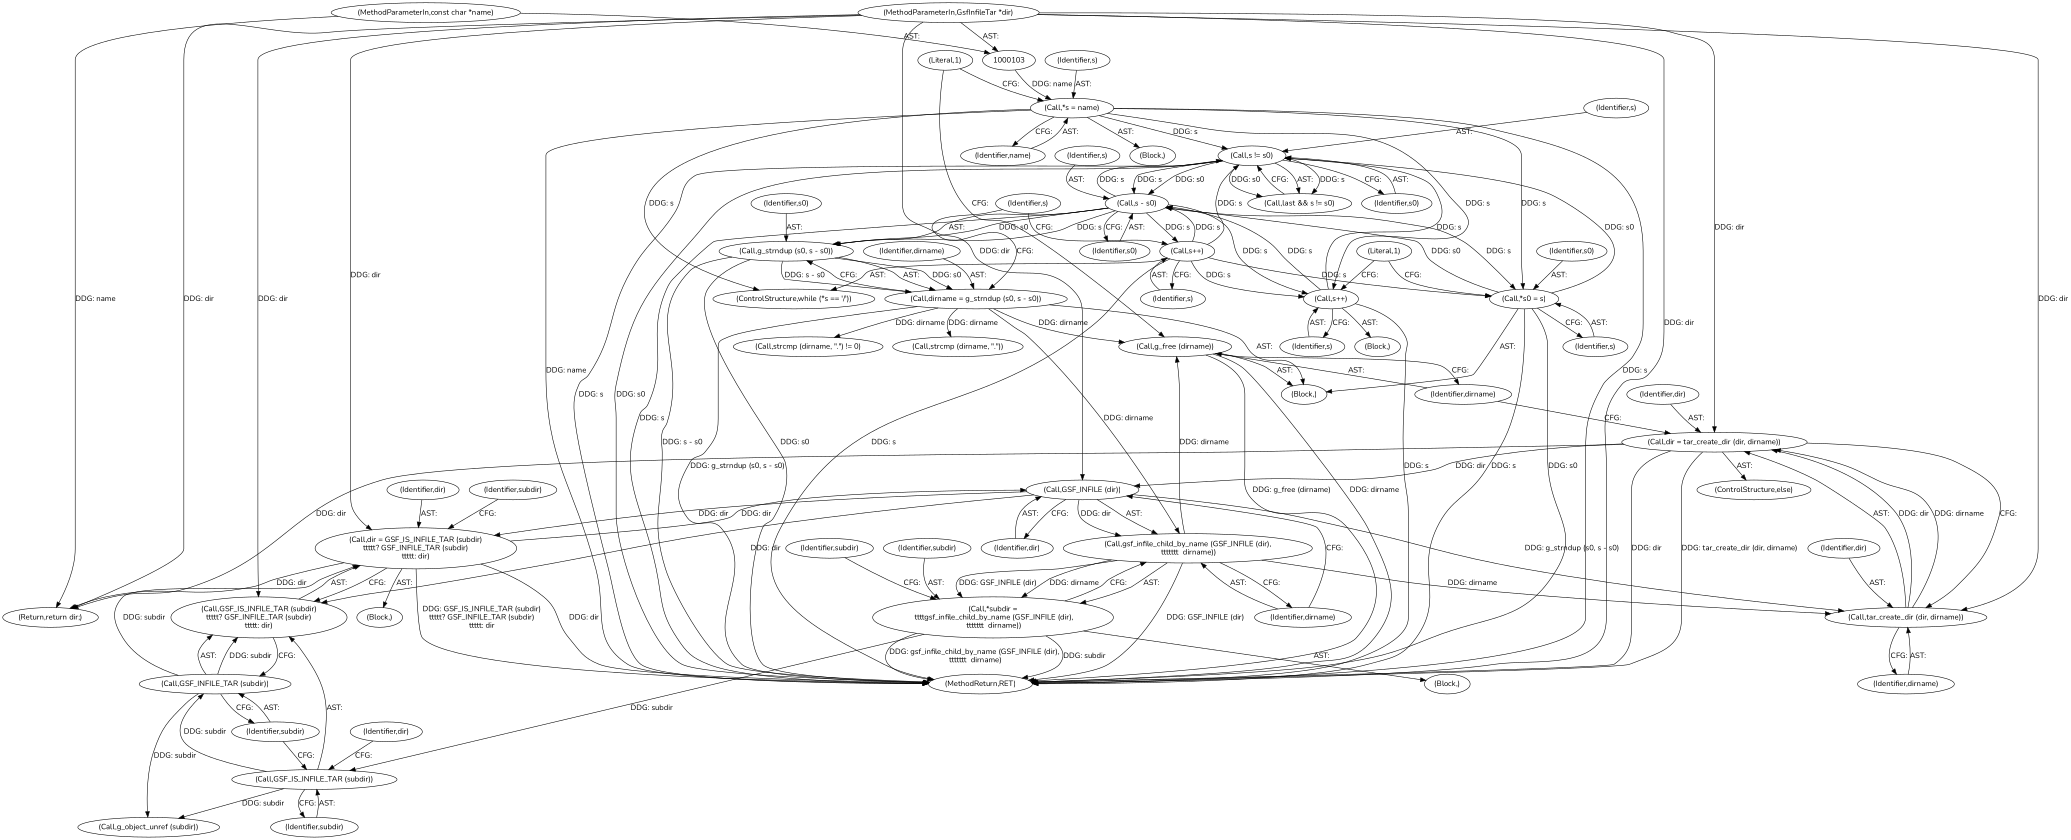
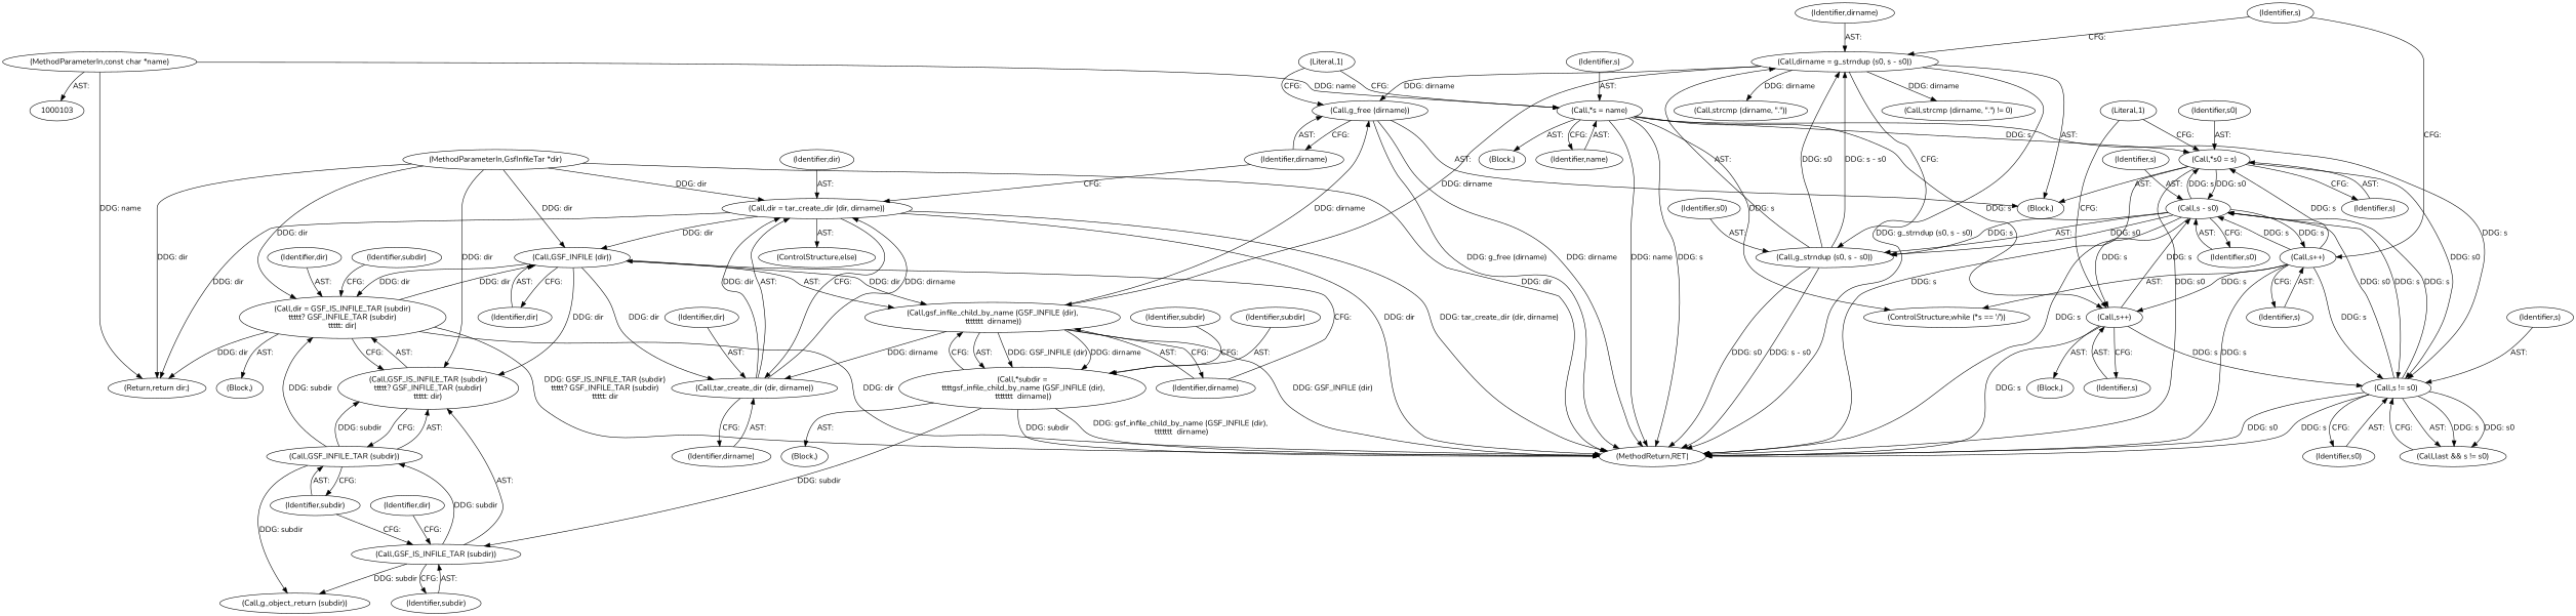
  digraph {
    fontname=Nunito
    node [fontname=Nunito]
    edge [fontname=Nunito]
    n1 [label="(Call,g_free (dirname))"]
    n2 [label="(MethodReturn,RET)"]
    n3 [label="(Identifier,dirname)"]
    n4 [label="(Block,)"]
    n5 [label="(Call,dir = tar_create_dir (dir, dirname))"]
    n6 [label="(Call,tar_create_dir (dir, dirname))"]
    n7 [label="(Identifier,dirname)"]
    n8 [label="(Call,GSF_INFILE (dir))"]
    n9 [label="(ControlStructure,else)"]
    n10 [label="(Return,return dir;)"]
    n11 [label="(Call,dir = GSF_IS_INFILE_TAR (subdir)\n\t\t\t\t\t? GSF_INFILE_TAR (subdir)\n\t\t\t\t\t: dir)"]
    n12 [label="(Call,gsf_infile_child_by_name (GSF_INFILE (dir),\n \t\t\t\t\t\t\t  dirname))"]
    n13 [label="(Call,GSF_IS_INFILE_TAR (subdir)\n\t\t\t\t\t? GSF_INFILE_TAR (subdir)\n\t\t\t\t\t: dir)"]
    n14 [label="(Identifier,dir)"]
    n15 [label="(Block,)"]
    n16 [label="(Call,*subdir =\n \t\t\t\tgsf_infile_child_by_name (GSF_INFILE (dir),\n \t\t\t\t\t\t\t  dirname))"]
    n17 [label="(Identifier,dirname)"]
    n18 [label="(Call,GSF_INFILE_TAR (subdir))"]
    n19 [label="(MethodParameterIn,GsfInfileTar *dir)"]
    1000103
-   n21 [label="(Call,g_object_unref (subdir))"]
+   n21 [label="(Call,g_object_return (subdir))"]
    n22 [label="(Identifier,subdir)"]
    n23 [label="(Call,GSF_IS_INFILE_TAR (subdir))"]
    n24 [label="(Identifier,subdir)"]
    n25 [label="(Block,)"]
    n26 [label="(Call,dirname = g_strndup (s0, s - s0))"]
    n27 [label="(Call,g_strndup (s0, s - s0))"]
    n28 [label="(Call,strcmp (dirname, \".\") != 0)"]
    n29 [label="(Call,strcmp (dirname, \".\"))"]
    n30 [label="(Call,s - s0)"]
    n31 [label="(Call,s != s0)"]
    n32 [label="(Call,s++)"]
    n33 [label="(Call,s++)"]
    n34 [label="(Call,*s0 = s)"]
    n35 [label="(Identifier,s0)"]
    n36 [label="(Call,last && s != s0)"]
    n37 [label="(Identifier,s0)"]
    n38 [label="(Block,)"]
    n39 [label="(Identifier,s)"]
    n40 [label="(Identifier,s)"]
    n41 [label="(ControlStructure,while (*s == '/'))"]
    n42 [label="(Identifier,s)"]
    n43 [label="(Call,*s = name)"]
    n44 [label="(Identifier,name)"]
    n45 [label="(Block,)"]
    n46 [label="(MethodParameterIn,const char *name)"]
    n47 [label="(Identifier,s)"]
    n48 [label="(Identifier,s0)"]
    n49 [label="(Identifier,s)"]
    n50 [label="(Literal,1)"]
    n51 [label="(Identifier,dir)"]
    n52 [label="(Identifier,dirname)"]
    n53 [label="(Identifier,s)"]
    n54 [label="(Identifier,subdir)"]
    n55 [label="(Identifier,dir)"]
    n56 [label="(Identifier,subdir)"]
    n57 [label="(Identifier,dir)"]
    n58 [label="(Identifier,subdir)"]
    n59 [label="(Identifier,s)"]
    n60 [label="(Identifier,s0)"]
    n61 [label="(Identifier,dir)"]
    n62 [label="(Literal,1)"]
    n1 -> n2 [label="DDG: g_free (dirname)"]
    n1 -> n2 [label="DDG: dirname"]
    n1 -> n3 [label="CFG: "]
    n1 -> n4 [label="AST: "]
    n3 -> n1 [label="AST: "]
    n3 -> n5 [label="CFG: "]
    n5 -> n2 [label="DDG: dir"]
    n5 -> n2 [label="DDG: tar_create_dir (dir, dirname)"]
    n5 -> n6 [label="CFG: "]
    n5 -> n8 [label="DDG: dir"]
    n5 -> n9 [label="AST: "]
    n5 -> n10 [label="DDG: dir"]
    n6 -> n5 [label="AST: "]
    n6 -> n5 [label="DDG: dir"]
    n6 -> n5 [label="DDG: dirname"]
    n6 -> n7 [label="CFG: "]
    n7 -> n6 [label="AST: "]
-   n8 -> n6 [label="DDG: g_strndup (s0, s - s0)"]
+   n8 -> n6 [label="DDG: dir"]
    n8 -> n11 [label="DDG: dir"]
    n8 -> n12 [label="AST: "]
    n8 -> n12 [label="DDG: dir"]
    n8 -> n13 [label="DDG: dir"]
    n8 -> n14 [label="CFG: "]
    n11 -> n2 [label="DDG: dir"]
    n11 -> n2 [label="DDG: GSF_IS_INFILE_TAR (subdir)\n\t\t\t\t\t? GSF_INFILE_TAR (subdir)\n\t\t\t\t\t: dir"]
    n11 -> n8 [label="DDG: dir"]
    n11 -> n10 [label="DDG: dir"]
    n11 -> n13 [label="CFG: "]
    n11 -> n15 [label="AST: "]
    n12 -> n1 [label="DDG: dirname"]
    n12 -> n2 [label="DDG: GSF_INFILE (dir)"]
    n12 -> n6 [label="DDG: dirname"]
    n12 -> n16 [label="AST: "]
    n12 -> n16 [label="DDG: GSF_INFILE (dir)"]
    n12 -> n16 [label="DDG: dirname"]
    n12 -> n17 [label="CFG: "]
    n13 -> n11 [label="AST: "]
    n13 -> n18 [label="CFG: "]
    n14 -> n8 [label="AST: "]
    n16 -> n2 [label="DDG: gsf_infile_child_by_name (GSF_INFILE (dir),\n \t\t\t\t\t\t\t  dirname)"]
    n16 -> n2 [label="DDG: subdir"]
    n16 -> n12 [label="CFG: "]
    n16 -> n23 [label="DDG: subdir"]
    n16 -> n25 [label="AST: "]
    n17 -> n8 [label="CFG: "]
    n17 -> n12 [label="AST: "]
    n18 -> n11 [label="DDG: subdir"]
    n18 -> n13 [label="AST: "]
    n18 -> n13 [label="DDG: subdir"]
    n18 -> n21 [label="DDG: subdir"]
    n18 -> n22 [label="CFG: "]
    n19 -> n2 [label="DDG: dir"]
    n19 -> n5 [label="DDG: dir"]
-   n19 -> n6 [label="DDG: dir"]
    n19 -> n8 [label="DDG: dir"]
    n19 -> n10 [label="DDG: dir"]
    n19 -> n11 [label="DDG: dir"]
    n19 -> n13 [label="DDG: dir"]
-   n19 -> 1000103 [label="AST: "]
    n22 -> n18 [label="AST: "]
    n22 -> n23 [label="CFG: "]
    n23 -> n13 [label="AST: "]
    n23 -> n18 [label="DDG: subdir"]
    n23 -> n21 [label="DDG: subdir"]
    n23 -> n24 [label="CFG: "]
    n24 -> n23 [label="AST: "]
    n26 -> n1 [label="DDG: dirname"]
    n26 -> n2 [label="DDG: g_strndup (s0, s - s0)"]
    n26 -> n4 [label="AST: "]
    n26 -> n12 [label="DDG: dirname"]
    n26 -> n27 [label="CFG: "]
    n26 -> n28 [label="DDG: dirname"]
    n26 -> n29 [label="DDG: dirname"]
    n27 -> n2 [label="DDG: s - s0"]
    n27 -> n2 [label="DDG: s0"]
    n27 -> n26 [label="AST: "]
    n27 -> n26 [label="DDG: s0"]
    n27 -> n26 [label="DDG: s - s0"]
    n30 -> n2 [label="DDG: s"]
    n30 -> n27 [label="AST: "]
    n30 -> n27 [label="DDG: s0"]
    n30 -> n27 [label="DDG: s"]
    n30 -> n31 [label="DDG: s"]
    n30 -> n32 [label="DDG: s"]
    n30 -> n33 [label="DDG: s"]
    n30 -> n34 [label="DDG: s"]
    n30 -> n35 [label="CFG: "]
    n31 -> n2 [label="DDG: s"]
    n31 -> n2 [label="DDG: s0"]
    n31 -> n30 [label="DDG: s"]
    n31 -> n30 [label="DDG: s0"]
    n31 -> n36 [label="AST: "]
    n31 -> n36 [label="DDG: s"]
    n31 -> n36 [label="DDG: s0"]
    n31 -> n37 [label="CFG: "]
    n32 -> n2 [label="DDG: s"]
    n32 -> n30 [label="DDG: s"]
    n32 -> n31 [label="DDG: s"]
    n32 -> n38 [label="AST: "]
    n32 -> n39 [label="CFG: "]
    n33 -> n2 [label="DDG: s"]
    n33 -> n30 [label="DDG: s"]
    n33 -> n31 [label="DDG: s"]
    n33 -> n32 [label="DDG: s"]
    n33 -> n34 [label="DDG: s"]
    n33 -> n40 [label="CFG: "]
    n33 -> n41 [label="AST: "]
    n34 -> n2 [label="DDG: s"]
    n34 -> n2 [label="DDG: s0"]
    n34 -> n4 [label="AST: "]
    n34 -> n30 [label="DDG: s0"]
    n34 -> n31 [label="DDG: s0"]
    n34 -> n42 [label="CFG: "]
    n35 -> n30 [label="AST: "]
    n36 -> n31 [label="CFG: "]
    n37 -> n31 [label="AST: "]
    n39 -> n32 [label="AST: "]
    n40 -> n33 [label="AST: "]
    n42 -> n34 [label="AST: "]
    n43 -> n2 [label="DDG: s"]
    n43 -> n2 [label="DDG: name"]
    n43 -> n31 [label="DDG: s"]
    n43 -> n32 [label="DDG: s"]
    n43 -> n34 [label="DDG: s"]
    n43 -> n41 [label="DDG: s"]
    n43 -> n44 [label="CFG: "]
    n43 -> n45 [label="AST: "]
    n44 -> n43 [label="AST: "]
    n46 -> n10 [label="DDG: name"]
    n46 -> 1000103 [label="AST: "]
-   1000103 -> n43 [label="DDG: name"]
+   n46 -> n43 [label="DDG: name"]
    n47 -> n26 [label="CFG: "]
    n47 -> n33 [label="CFG: "]
    n48 -> n34 [label="AST: "]
    n49 -> n43 [label="AST: "]
    n50 -> n1 [label="CFG: "]
    n50 -> n43 [label="CFG: "]
    n51 -> n5 [label="AST: "]
    n52 -> n26 [label="AST: "]
    n53 -> n31 [label="AST: "]
    n54 -> n11 [label="CFG: "]
    n55 -> n11 [label="AST: "]
    n56 -> n16 [label="CFG: "]
    n57 -> n6 [label="AST: "]
    n58 -> n16 [label="AST: "]
    n59 -> n30 [label="AST: "]
    n60 -> n27 [label="AST: "]
    n61 -> n23 [label="CFG: "]
    n62 -> n32 [label="CFG: "]
    n62 -> n34 [label="CFG: "]
  }
